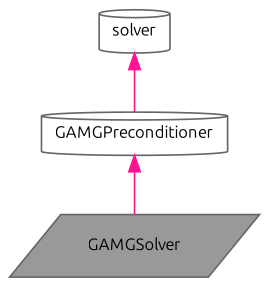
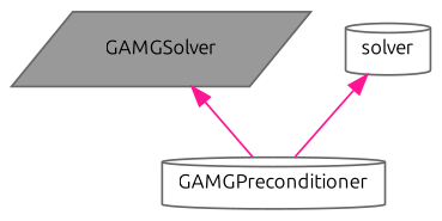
  digraph {
    fontname=Ubuntu
    node [color=gray40 fillcolor=white fontname=Ubuntu fontsize=10 shape=cylinder style=filled]
    edge [color=deeppink dir=back fontname=Ubuntu fontsize=10 labelfontname=Helvetica labelfontsize=10 style=solid]
    n1 [fillcolor=grey60 fontcolor=black height=0.2 label=GAMGSolver shape=parallelogram width=0.4]
    n2 [height=0.2 label=GAMGPreconditioner width=0.4]
    n3 [height=0.2 label=solver width=0.4]
-   n2 -> n1
+   n1 -> n2
    n3 -> n2
  }
